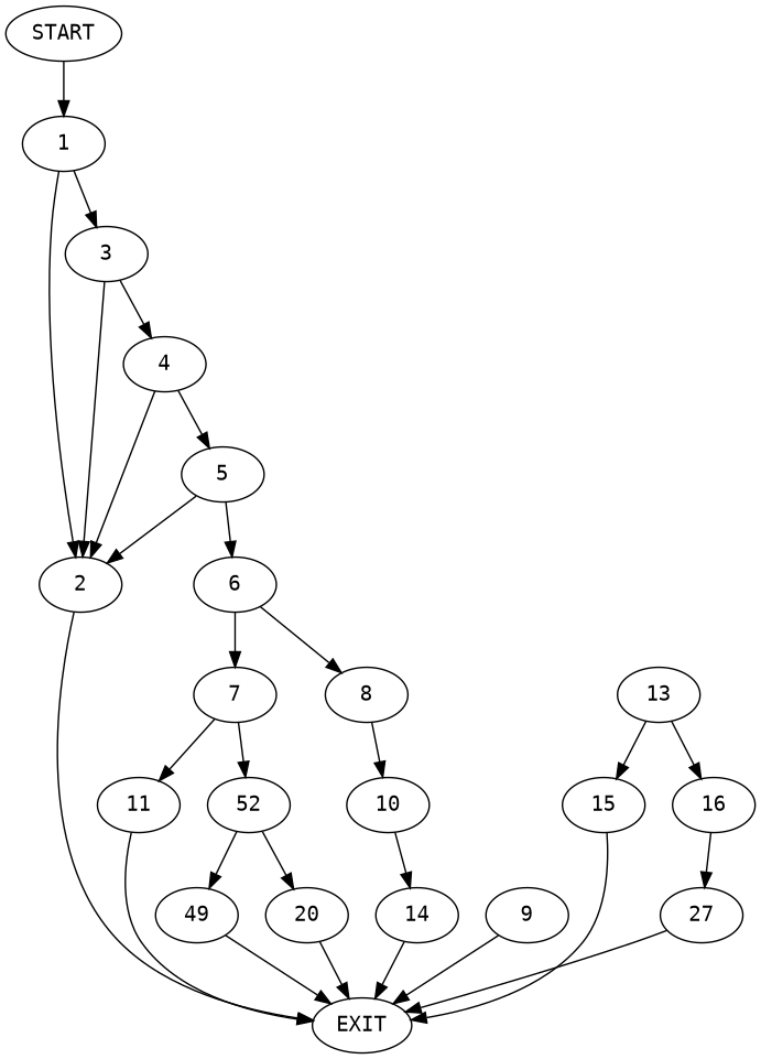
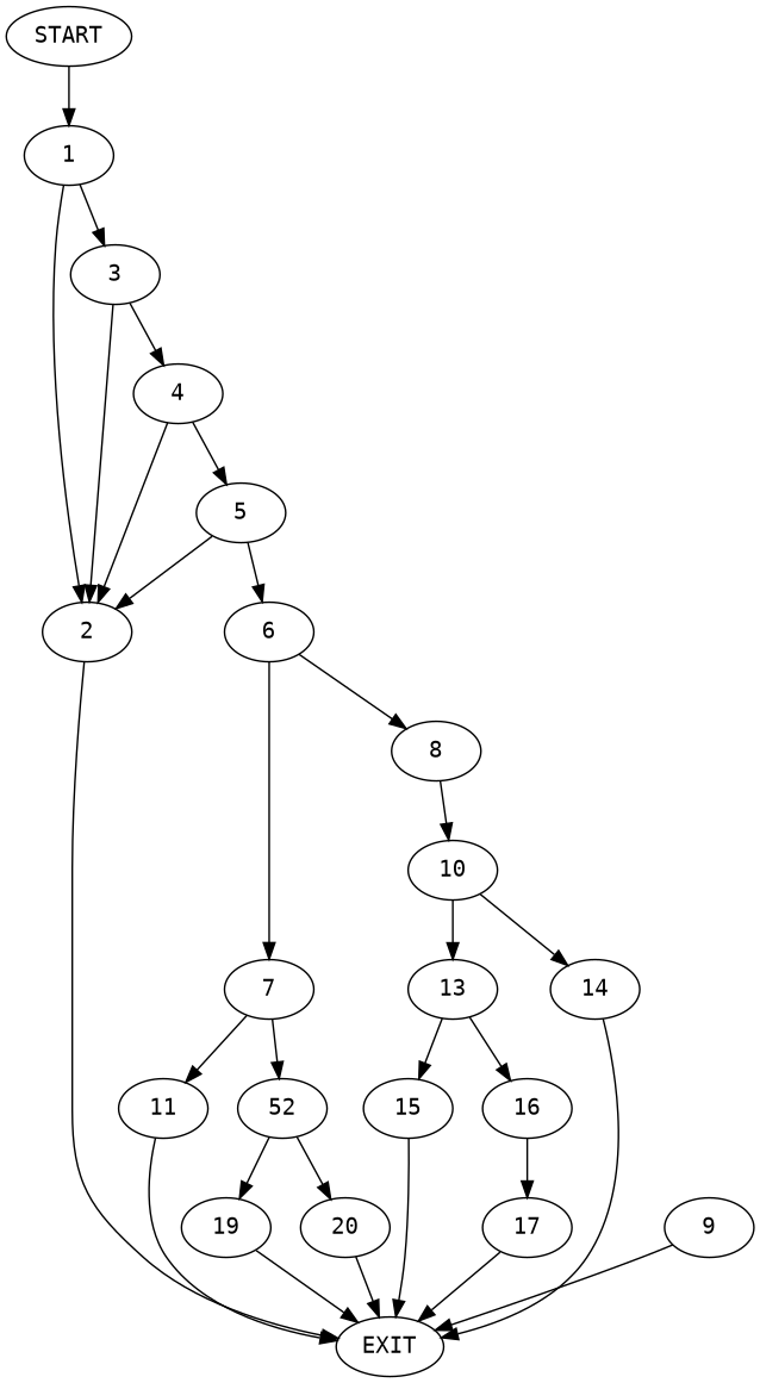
  digraph {
    fontname="DejaVu Sans Mono"
    node [fontname="DejaVu Sans Mono"]
    edge [fontname="DejaVu Sans Mono"]
    n1 [label=START]
    1
    2
    3
    n5 [label=EXIT]
    4
    5
    6
    7
    8
    11
    n12 [label=52]
    10
-   19 [label=49]
+   19
    20
    9
    13
    14
    15
    16
-   17 [label=27]
+   17
    n1 -> 1
    1 -> 2
    1 -> 3
    2 -> n5
    3 -> 2
    3 -> 4
    4 -> 2
    4 -> 5
    5 -> 2
    5 -> 6
    6 -> 7
    6 -> 8
    7 -> 11
    7 -> n12
    8 -> 10
    11 -> n5
    n12 -> 19
    n12 -> 20
+   10 -> 13
    10 -> 14
    19 -> n5
    20 -> n5
    9 -> n5
    13 -> 15
    13 -> 16
    14 -> n5
    15 -> n5
    16 -> 17
    17 -> n5
  }
